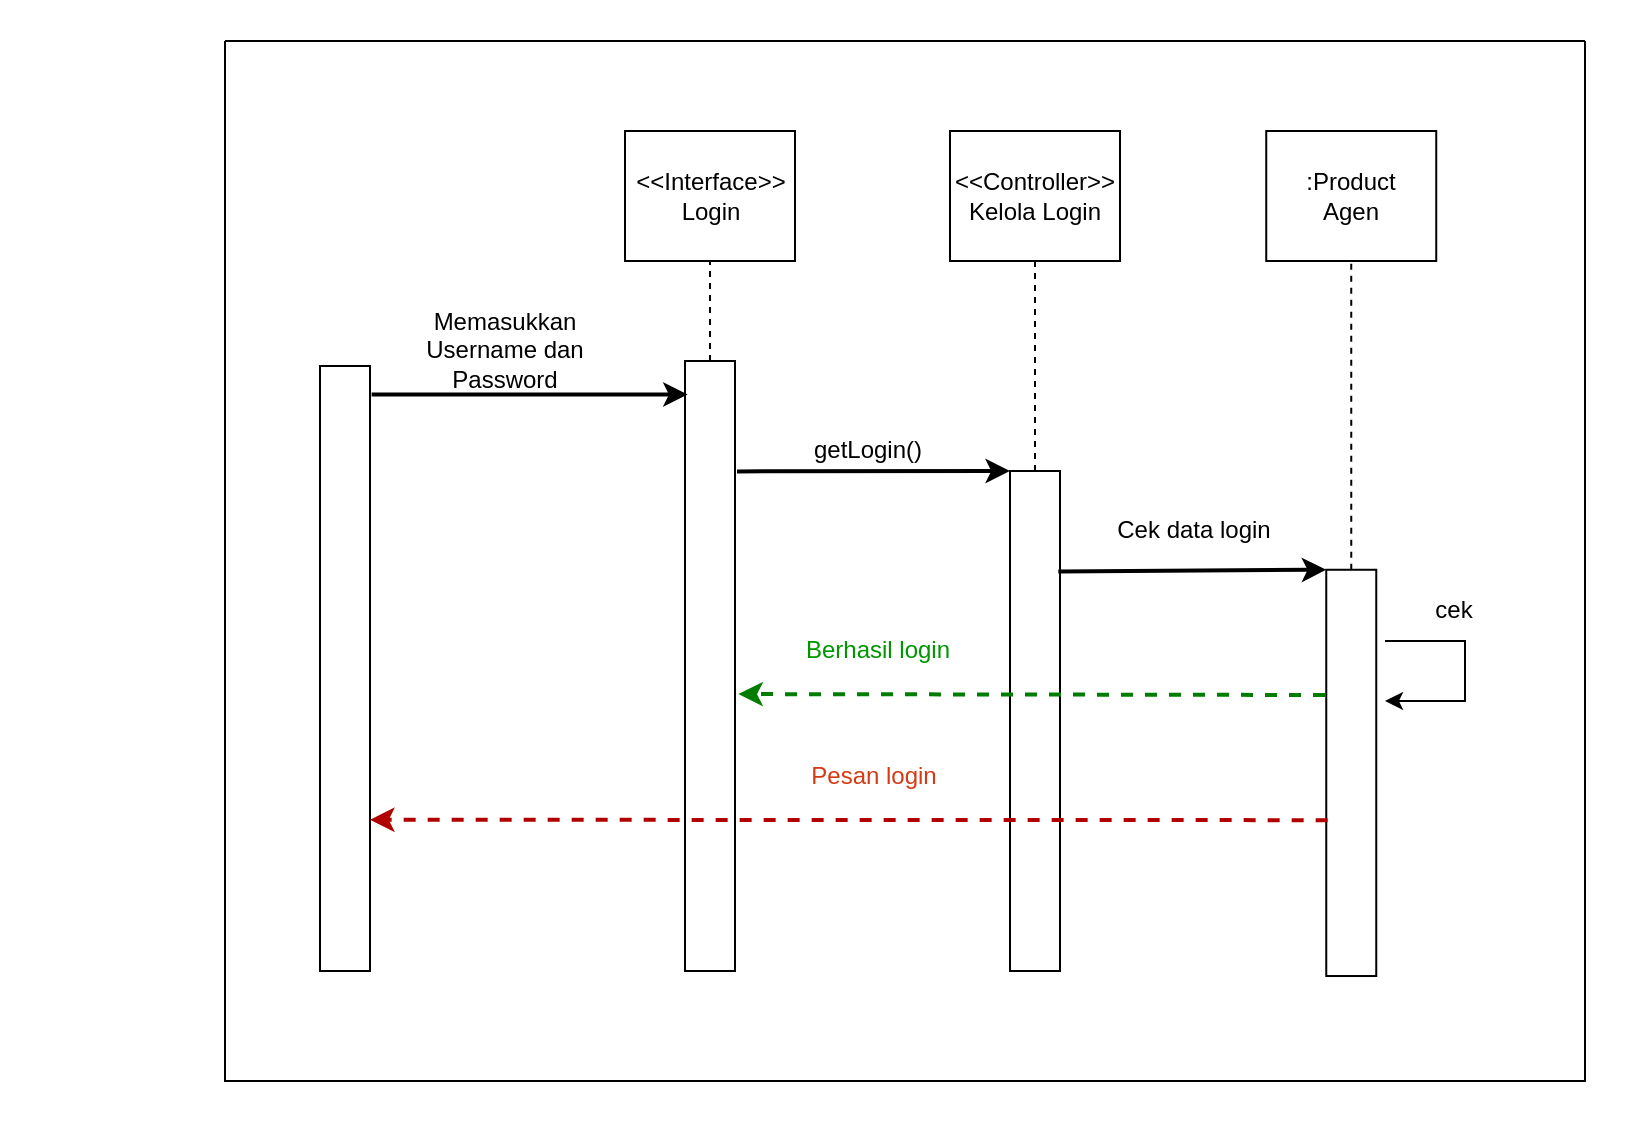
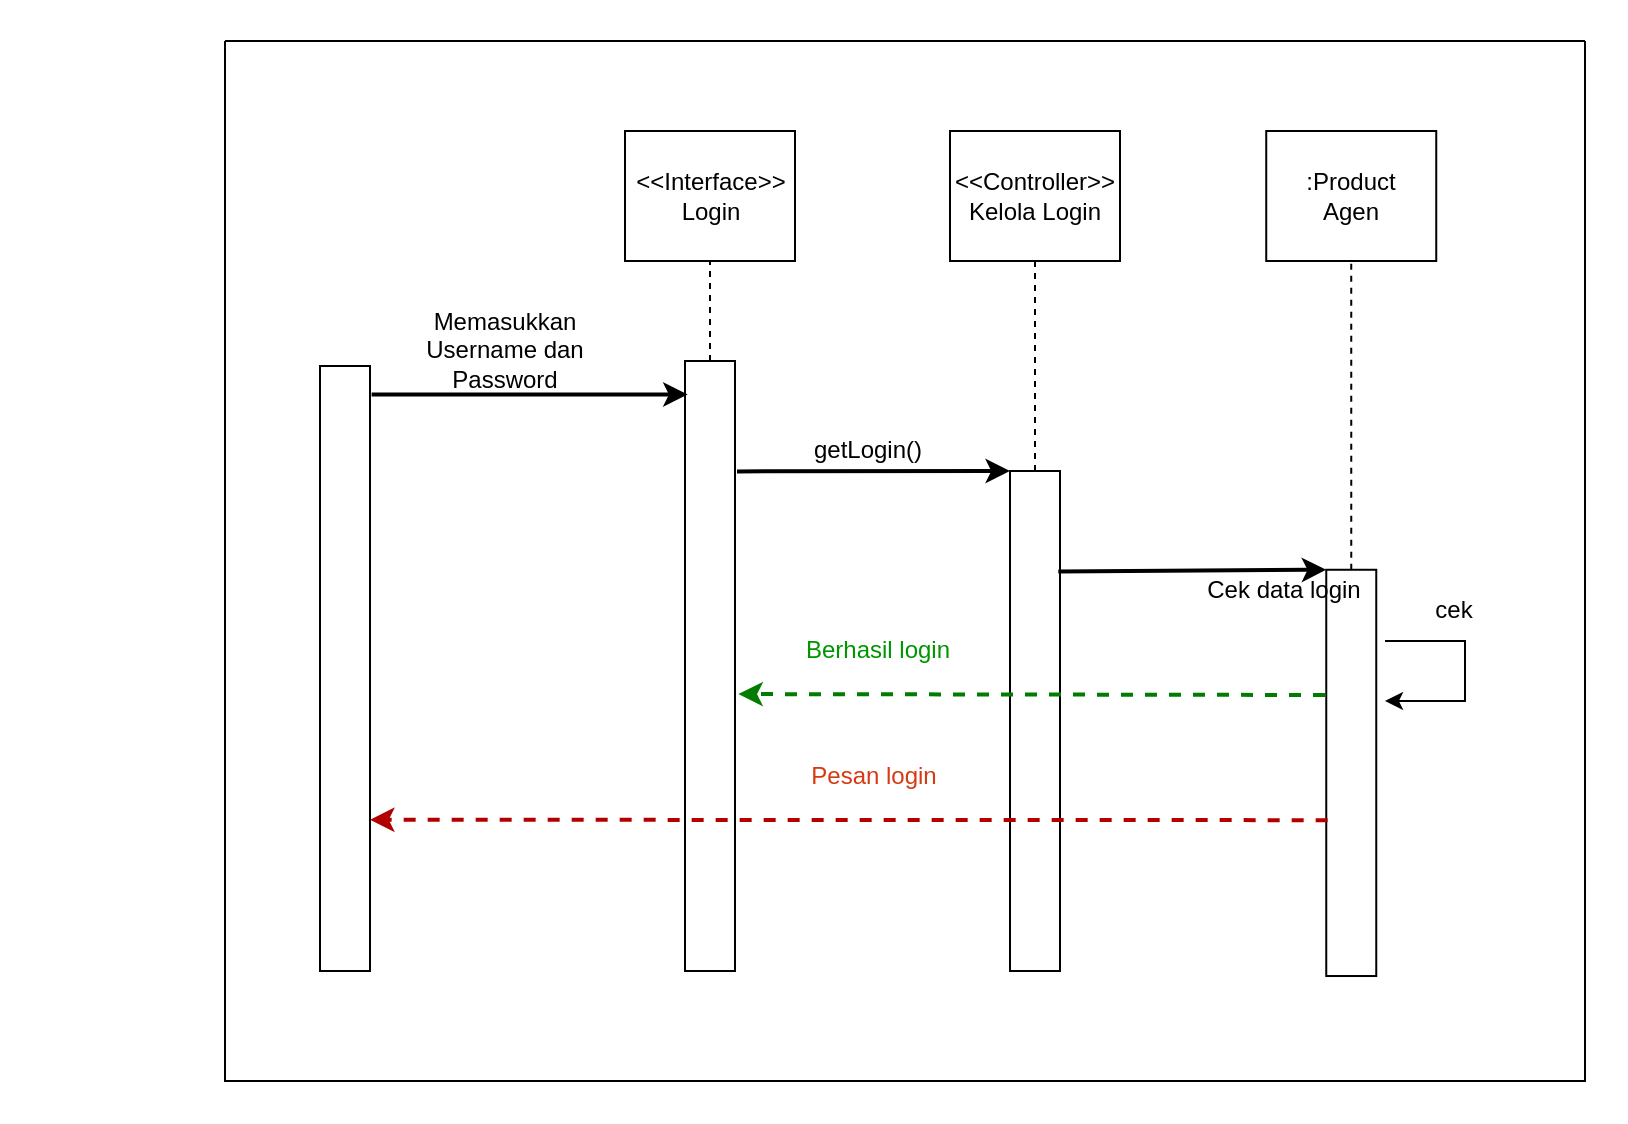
  <mxCell id="0" />
  <mxCell id="1" parent="0" />
  <mxCell id="2" value="" style="html=1;dashed=0;whitespace=wrap;rotation=90;" parent="1" vertex="1"><mxGeometry x="20.75" y="321.25" width="302.5" height="25" as="geometry" /></mxCell>
  <mxCell id="3" value="&amp;lt;&amp;lt;Interface&amp;gt;&amp;gt;&lt;br&gt;Login" style="html=1;dashed=0;whitespace=wrap;" parent="1" vertex="1"><mxGeometry x="312" y="65" width="85" height="65" as="geometry" /></mxCell>
  <mxCell id="4" value="" style="html=1;dashed=0;whitespace=wrap;rotation=90;" parent="1" vertex="1"><mxGeometry x="202" y="320" width="305" height="25" as="geometry" /></mxCell>
  <mxCell id="5" value="" style="endArrow=none;dashed=1;html=1;rounded=0;entryX=0.5;entryY=1;entryDx=0;entryDy=0;exitX=0;exitY=0.5;exitDx=0;exitDy=0;" parent="1" source="4" target="3" edge="1"><mxGeometry width="50" height="50" relative="1" as="geometry"><mxPoint x="462" y="270" as="sourcePoint" /><mxPoint x="512" y="220" as="targetPoint" /></mxGeometry></mxCell>
  <mxCell id="6" value="" style="endArrow=classic;html=1;rounded=0;exitX=0.047;exitY=-0.033;exitDx=0;exitDy=0;exitPerimeter=0;entryX=0.055;entryY=0.947;entryDx=0;entryDy=0;entryPerimeter=0;strokeWidth=2;" parent="1" source="2" target="4" edge="1"><mxGeometry width="50" height="50" relative="1" as="geometry"><mxPoint x="382" y="270" as="sourcePoint" /><mxPoint x="432" y="220" as="targetPoint" /></mxGeometry></mxCell>
  <mxCell id="7" value="" style="html=1;dashed=0;whitespace=wrap;rotation=90;" parent="1" vertex="1"><mxGeometry x="392" y="347.5" width="250" height="25" as="geometry" /></mxCell>
  <mxCell id="8" value="&amp;lt;&amp;lt;Controller&amp;gt;&amp;gt;&lt;br&gt;Kelola Login" style="html=1;dashed=0;whitespace=wrap;" parent="1" vertex="1"><mxGeometry x="474.5" y="65" width="85" height="65" as="geometry" /></mxCell>
  <mxCell id="9" value="" style="endArrow=none;dashed=1;html=1;rounded=0;entryX=0.5;entryY=1;entryDx=0;entryDy=0;exitX=0;exitY=0.5;exitDx=0;exitDy=0;" parent="1" source="7" target="8" edge="1"><mxGeometry width="50" height="50" relative="1" as="geometry"><mxPoint x="516.5" y="180" as="sourcePoint" /><mxPoint x="516.5" y="130" as="targetPoint" /></mxGeometry></mxCell>
  <mxCell id="10" value="" style="endArrow=classic;html=1;rounded=0;entryX=0;entryY=1;entryDx=0;entryDy=0;exitX=0.181;exitY=-0.04;exitDx=0;exitDy=0;exitPerimeter=0;strokeWidth=2;" parent="1" source="4" target="7" edge="1"><mxGeometry width="50" height="50" relative="1" as="geometry"><mxPoint x="392" y="240" as="sourcePoint" /><mxPoint x="502" y="240" as="targetPoint" /></mxGeometry></mxCell>
  <mxCell id="11" value="&lt;span style=&quot;&quot;&gt;Memasukkan Username dan Password&lt;/span&gt;" style="text;html=1;strokeColor=none;fillColor=none;align=center;verticalAlign=middle;whiteSpace=wrap;rounded=0;" parent="1" vertex="1"><mxGeometry x="193.25" y="160" width="118.75" height="30" as="geometry" /></mxCell>
  <mxCell id="12" value=":Product&lt;br&gt;Agen" style="html=1;dashed=0;whitespace=wrap;" parent="1" vertex="1"><mxGeometry x="632.62" y="65" width="85" height="65" as="geometry" /></mxCell>
  <mxCell id="13" value="" style="html=1;dashed=0;whitespace=wrap;rotation=90;" parent="1" vertex="1"><mxGeometry x="573.57" y="373.44" width="203.13" height="25" as="geometry" /></mxCell>
- <mxCell id="14" value="&lt;span style=&quot;&quot;&gt;Cek data login&lt;/span&gt;" style="text;html=1;strokeColor=none;fillColor=none;align=center;verticalAlign=middle;whiteSpace=wrap;rounded=0;" parent="1" vertex="1"><mxGeometry x="552" y="250" width="90" height="30" as="geometry" /></mxCell>
+ <mxCell id="14" value="&lt;span style=&quot;&quot;&gt;Cek data login&lt;/span&gt;" style="text;html=1;strokeColor=none;fillColor=none;align=center;verticalAlign=middle;whiteSpace=wrap;rounded=0;" parent="1" vertex="1"><mxGeometry x="597" y="280" width="90" height="30" as="geometry" /></mxCell>
  <mxCell id="15" value="" style="endArrow=none;dashed=1;html=1;rounded=0;entryX=0.5;entryY=1;entryDx=0;entryDy=0;exitX=0;exitY=0.5;exitDx=0;exitDy=0;" parent="1" source="13" target="12" edge="1"><mxGeometry width="50" height="50" relative="1" as="geometry"><mxPoint x="672" y="255" as="sourcePoint" /><mxPoint x="672" y="150" as="targetPoint" /></mxGeometry></mxCell>
  <mxCell id="16" value="" style="endArrow=classic;html=1;rounded=0;exitX=0.641;exitY=0.972;exitDx=0;exitDy=0;entryX=0.75;entryY=0;entryDx=0;entryDy=0;labelBorderColor=none;fillColor=#e51400;strokeColor=#B20000;exitPerimeter=0;strokeWidth=2;dashed=1;" parent="1" target="2" edge="1"><mxGeometry width="50" height="50" relative="1" as="geometry"><mxPoint x="663.335" y="409.581" as="sourcePoint" /><mxPoint x="182" y="390.255" as="targetPoint" /></mxGeometry></mxCell>
  <mxCell id="17" value="&lt;font color=&quot;#d43a13&quot;&gt;Pesan login&lt;/font&gt;" style="text;html=1;strokeColor=none;fillColor=none;align=center;verticalAlign=middle;whiteSpace=wrap;rounded=0;" parent="1" vertex="1"><mxGeometry x="378" y="373.44" width="117.5" height="30" as="geometry" /></mxCell>
  <mxCell id="18" value="" style="endArrow=classic;html=1;rounded=0;labelBorderColor=none;fillColor=#0050ef;strokeColor=#007D00;entryX=0.546;entryY=-0.067;entryDx=0;entryDy=0;entryPerimeter=0;strokeWidth=2;dashed=1;" parent="1" target="4" edge="1"><mxGeometry width="50" height="50" relative="1" as="geometry"><mxPoint x="662" y="347" as="sourcePoint" /><mxPoint x="362" y="340" as="targetPoint" /></mxGeometry></mxCell>
  <mxCell id="19" value="&lt;font color=&quot;#009600&quot;&gt;Berhasil login&lt;/font&gt;" style="text;html=1;strokeColor=none;fillColor=none;align=center;verticalAlign=middle;whiteSpace=wrap;rounded=0;" parent="1" vertex="1"><mxGeometry x="380" y="310" width="117.5" height="30" as="geometry" /></mxCell>
  <mxCell id="20" value="" style="endArrow=classic;html=1;rounded=0;labelBorderColor=none;fontColor=#3333FF;entryX=0;entryY=1;entryDx=0;entryDy=0;exitX=0.201;exitY=0.033;exitDx=0;exitDy=0;exitPerimeter=0;strokeWidth=2;" parent="1" source="7" target="13" edge="1"><mxGeometry width="50" height="50" relative="1" as="geometry"><mxPoint x="532" y="250" as="sourcePoint" /><mxPoint x="582" y="200" as="targetPoint" /></mxGeometry></mxCell>
  <mxCell id="21" value="" style="swimlane;startSize=0;fontColor=#3333FF;" parent="1" vertex="1"><mxGeometry x="112" y="20" width="680" height="520" as="geometry" /></mxCell>
  <mxCell id="22" value="&lt;span style=&quot;&quot;&gt;getLogin()&lt;/span&gt;" style="text;html=1;strokeColor=none;fillColor=none;align=center;verticalAlign=middle;whiteSpace=wrap;rounded=0;" parent="21" vertex="1"><mxGeometry x="285" y="190" width="74" height="30" as="geometry" /></mxCell>
  <mxCell id="23" value="&lt;span style=&quot;&quot;&gt;cek&lt;/span&gt;" style="text;html=1;strokeColor=none;fillColor=none;align=center;verticalAlign=middle;whiteSpace=wrap;rounded=0;" vertex="1" parent="21"><mxGeometry x="590" y="270" width="50" height="30" as="geometry" /></mxCell>
  <mxCell id="24" style="edgeStyle=orthogonalEdgeStyle;rounded=0;orthogonalLoop=1;jettySize=auto;html=1;" edge="1" parent="1"><mxGeometry relative="1" as="geometry"><mxPoint x="692" y="320" as="sourcePoint" /><mxPoint x="692" y="350" as="targetPoint" /><Array as="points"><mxPoint x="732" y="320" /><mxPoint x="732" y="350" /><mxPoint x="693" y="350" /></Array></mxGeometry></mxCell>
